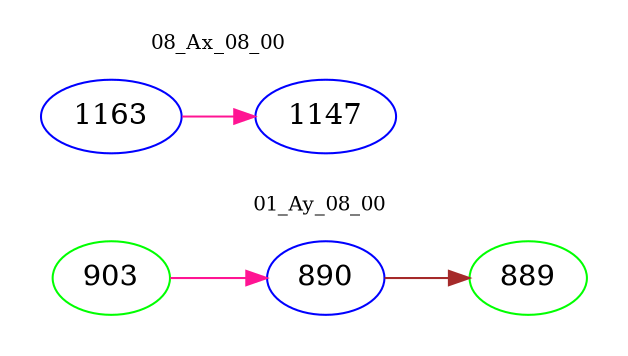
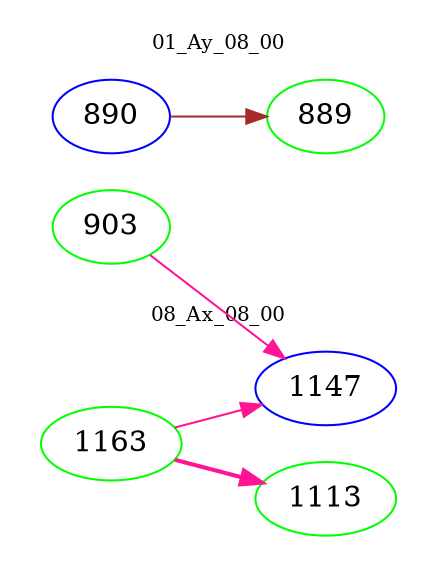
  digraph {
    rankdir=LR
    node [color=green]
    edge [color=deeppink style=solid]
    n1 [label=903]
    n2 [color=blue label=890]
    n3 [label=889]
    n4 [color=blue label=1147]
-   n5 [color=blue label=1163]
+   n5 [label=1163]
+   n6 [label=1113]
    subgraph cluster_1 {
      color=white
      fontsize=10
      label="01_Ay_08_00"
      n1
      n2
      n3
    }
    subgraph cluster_2 {
      color=white
      fontsize=10
      label="08_Ax_08_00"
      n4
      n5
+     n6
    }
-   n1 -> n2
+   n1 -> n4
    n2 -> n3 [color=brown]
    n5 -> n4
+   n5 -> n6 [style=bold]
  }
